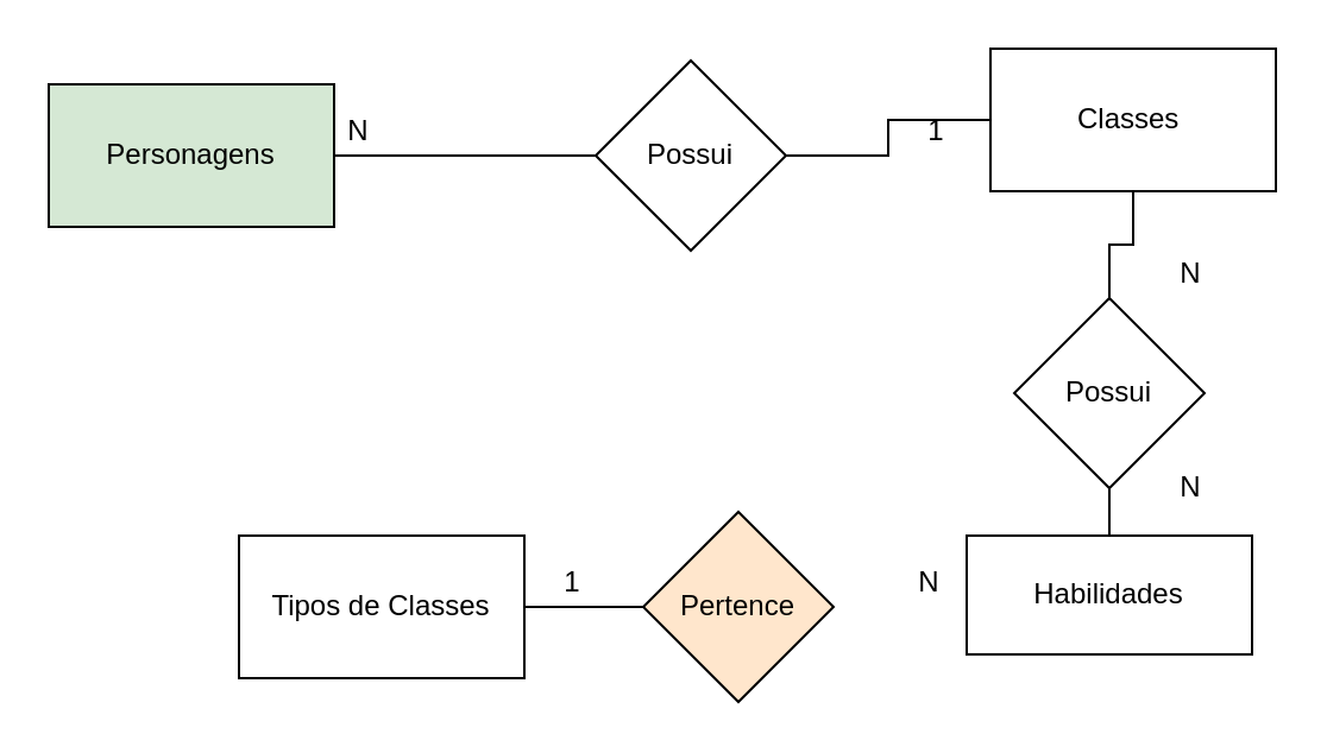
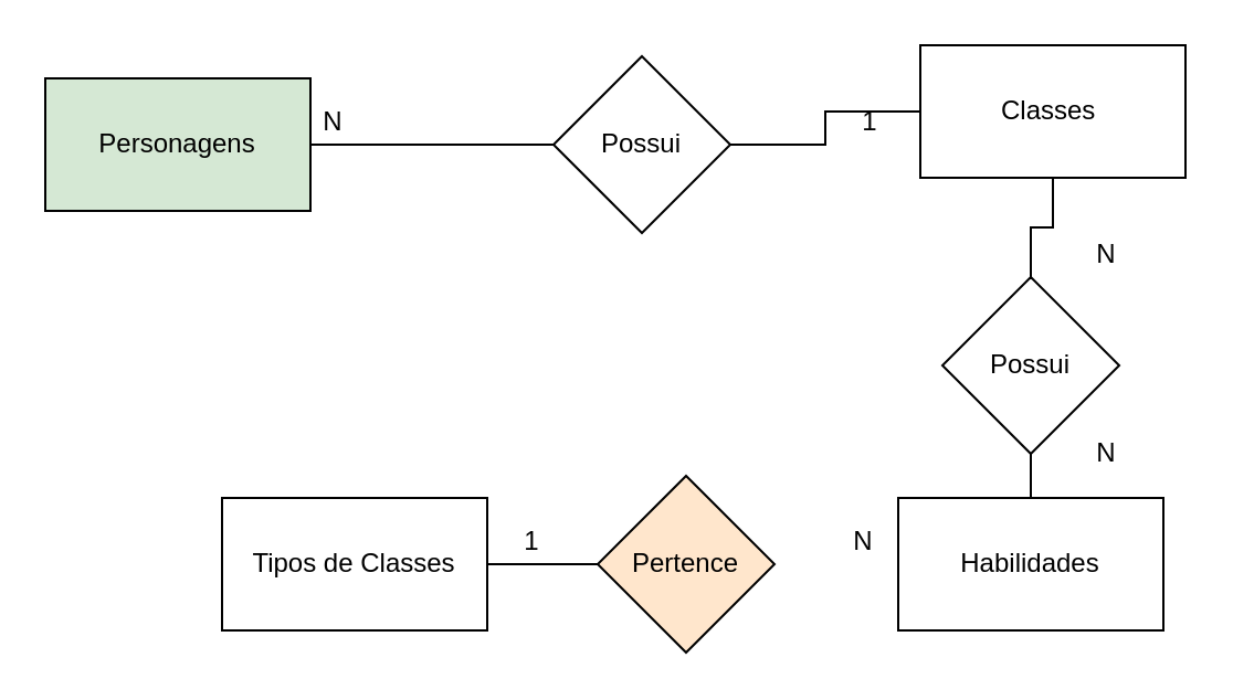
  <mxCell id="0" />
  <mxCell id="1" parent="0" />
  <mxCell id="2" value="&lt;font style=&quot;vertical-align: inherit&quot;&gt;&lt;font style=&quot;vertical-align: inherit&quot;&gt;Personagens&lt;/font&gt;&lt;/font&gt;" style="rounded=0;whiteSpace=wrap;html=1;fillColor=#d5e8d4;" parent="1" vertex="1"><mxGeometry x="20" y="35" width="120" height="60" as="geometry" /></mxCell>
  <mxCell id="3" style="edgeStyle=orthogonalEdgeStyle;rounded=0;orthogonalLoop=1;jettySize=auto;html=1;endArrow=none;endFill=0;" parent="1" source="5" target="2" edge="1"><mxGeometry relative="1" as="geometry" /></mxCell>
  <mxCell id="4" value="" style="edgeStyle=orthogonalEdgeStyle;rounded=0;orthogonalLoop=1;jettySize=auto;html=1;endArrow=none;endFill=0;" parent="1" source="5" target="6" edge="1"><mxGeometry relative="1" as="geometry" /></mxCell>
  <mxCell id="5" value="Possui" style="rhombus;whiteSpace=wrap;html=1;" parent="1" vertex="1"><mxGeometry x="250" y="25" width="80" height="80" as="geometry" /></mxCell>
  <mxCell id="6" value="&lt;font style=&quot;vertical-align: inherit&quot;&gt;&lt;font style=&quot;vertical-align: inherit&quot;&gt;Classes&amp;nbsp;&lt;/font&gt;&lt;/font&gt;" style="rounded=0;whiteSpace=wrap;html=1;" parent="1" vertex="1"><mxGeometry x="416" y="20" width="120" height="60" as="geometry" /></mxCell>
  <mxCell id="7" value="1" style="text;html=1;align=center;verticalAlign=middle;resizable=0;points=[];autosize=1;" parent="1" vertex="1"><mxGeometry x="383" y="45" width="20" height="20" as="geometry" /></mxCell>
  <mxCell id="8" value="N" style="text;html=1;align=center;verticalAlign=middle;resizable=0;points=[];autosize=1;" parent="1" vertex="1"><mxGeometry x="140" y="45" width="20" height="20" as="geometry" /></mxCell>
- <mxCell id="9" value="Habilidades" style="rounded=0;whiteSpace=wrap;html=1;" parent="1" vertex="1"><mxGeometry x="406" y="225" width="120" height="50" as="geometry" /></mxCell>
+ <mxCell id="9" value="Habilidades" style="rounded=0;whiteSpace=wrap;html=1;" parent="1" vertex="1"><mxGeometry x="406" y="225" width="120" height="60" as="geometry" /></mxCell>
  <mxCell id="10" value="" style="edgeStyle=orthogonalEdgeStyle;rounded=0;orthogonalLoop=1;jettySize=auto;html=1;endArrow=none;endFill=0;" parent="1" source="12" target="6" edge="1"><mxGeometry relative="1" as="geometry" /></mxCell>
  <mxCell id="11" value="" style="edgeStyle=orthogonalEdgeStyle;rounded=0;orthogonalLoop=1;jettySize=auto;html=1;endArrow=none;endFill=0;" parent="1" source="12" target="9" edge="1"><mxGeometry relative="1" as="geometry" /></mxCell>
  <mxCell id="12" value="Possui" style="rhombus;whiteSpace=wrap;html=1;" parent="1" vertex="1"><mxGeometry x="426" y="125" width="80" height="80" as="geometry" /></mxCell>
  <mxCell id="13" value="N" style="text;html=1;align=center;verticalAlign=middle;resizable=0;points=[];autosize=1;" parent="1" vertex="1"><mxGeometry x="490" y="105" width="20" height="20" as="geometry" /></mxCell>
  <mxCell id="14" value="N" style="text;html=1;align=center;verticalAlign=middle;resizable=0;points=[];autosize=1;" parent="1" vertex="1"><mxGeometry x="490" y="195" width="20" height="20" as="geometry" /></mxCell>
  <mxCell id="15" value="Tipos de Classes&lt;br&gt;" style="rounded=0;whiteSpace=wrap;html=1;" parent="1" vertex="1"><mxGeometry x="100" y="225" width="120" height="60" as="geometry" /></mxCell>
  <mxCell id="16" value="" style="edgeStyle=orthogonalEdgeStyle;rounded=0;orthogonalLoop=1;jettySize=auto;html=1;endArrow=none;endFill=0;" parent="1" source="18" target="15" edge="1"><mxGeometry relative="1" as="geometry" /></mxCell>
  <mxCell id="17" value="" style="edgeStyle=orthogonalEdgeStyle;rounded=0;orthogonalLoop=1;jettySize=auto;html=1;endArrow=none;endFill=0;" parent="1" source="18" target="15" edge="1"><mxGeometry relative="1" as="geometry" /></mxCell>
  <mxCell id="18" value="Pertence" style="rhombus;whiteSpace=wrap;html=1;fillColor=#ffe6cc;" parent="1" vertex="1"><mxGeometry x="270" y="215" width="80" height="80" as="geometry" /></mxCell>
  <mxCell id="19" value="N" style="text;html=1;align=center;verticalAlign=middle;resizable=0;points=[];autosize=1;" parent="1" vertex="1"><mxGeometry x="380" y="235" width="20" height="20" as="geometry" /></mxCell>
  <mxCell id="20" value="1" style="text;html=1;align=center;verticalAlign=middle;resizable=0;points=[];autosize=1;" parent="1" vertex="1"><mxGeometry x="230" y="235" width="20" height="20" as="geometry" /></mxCell>
